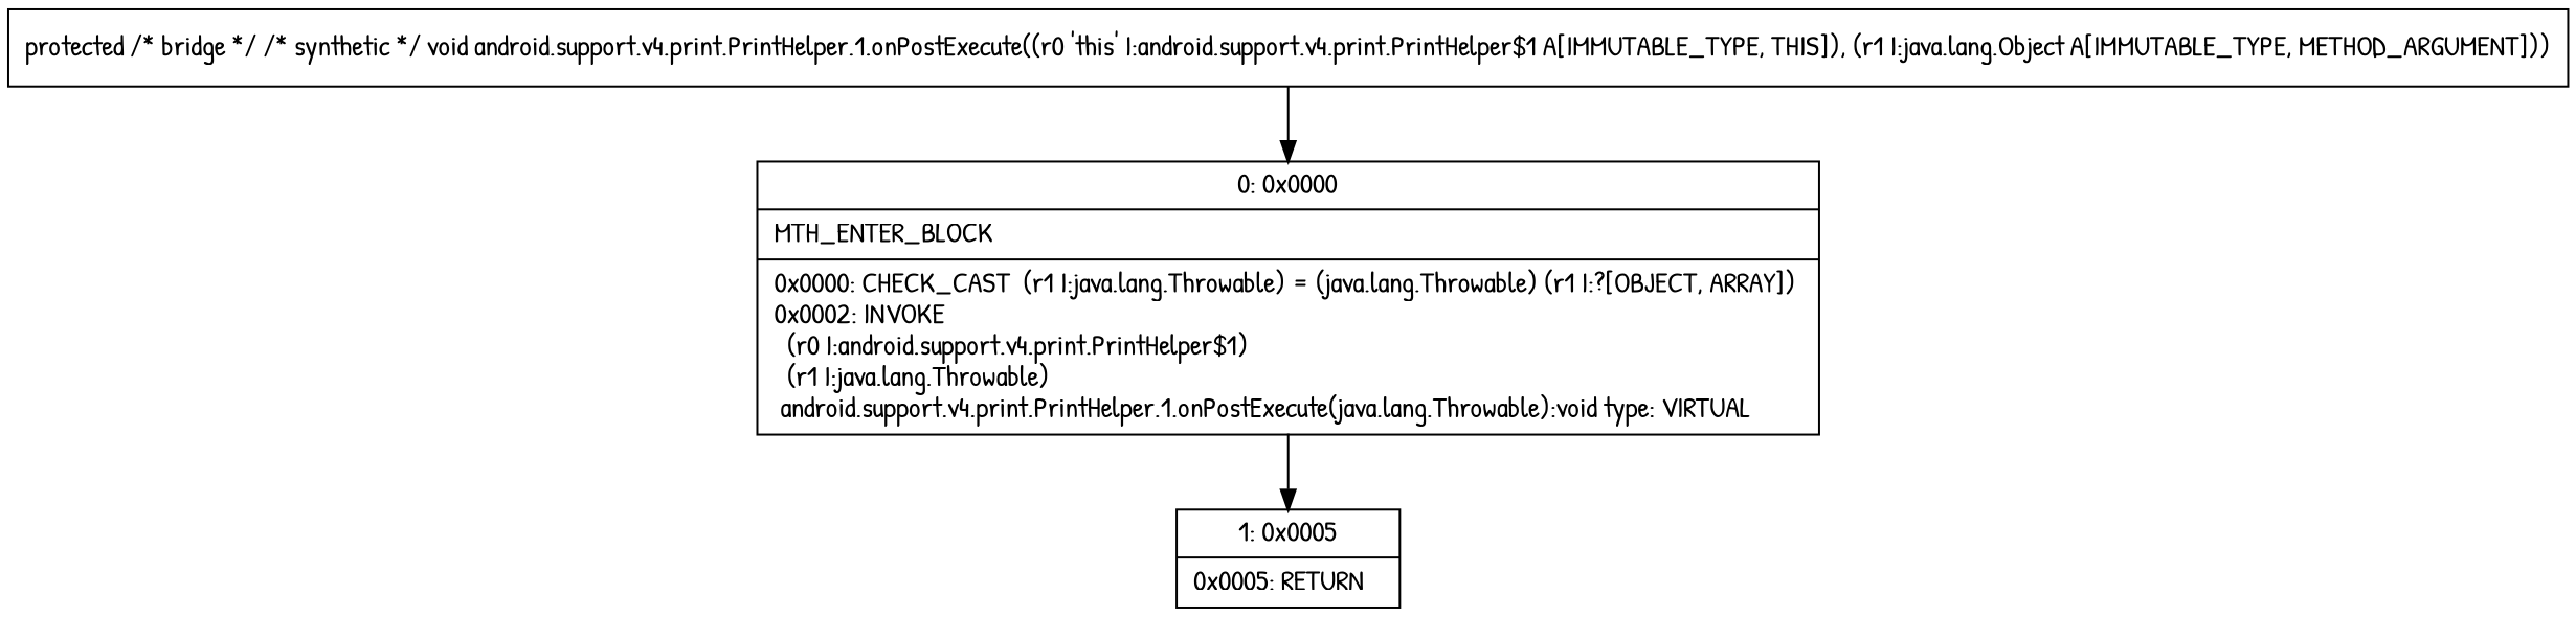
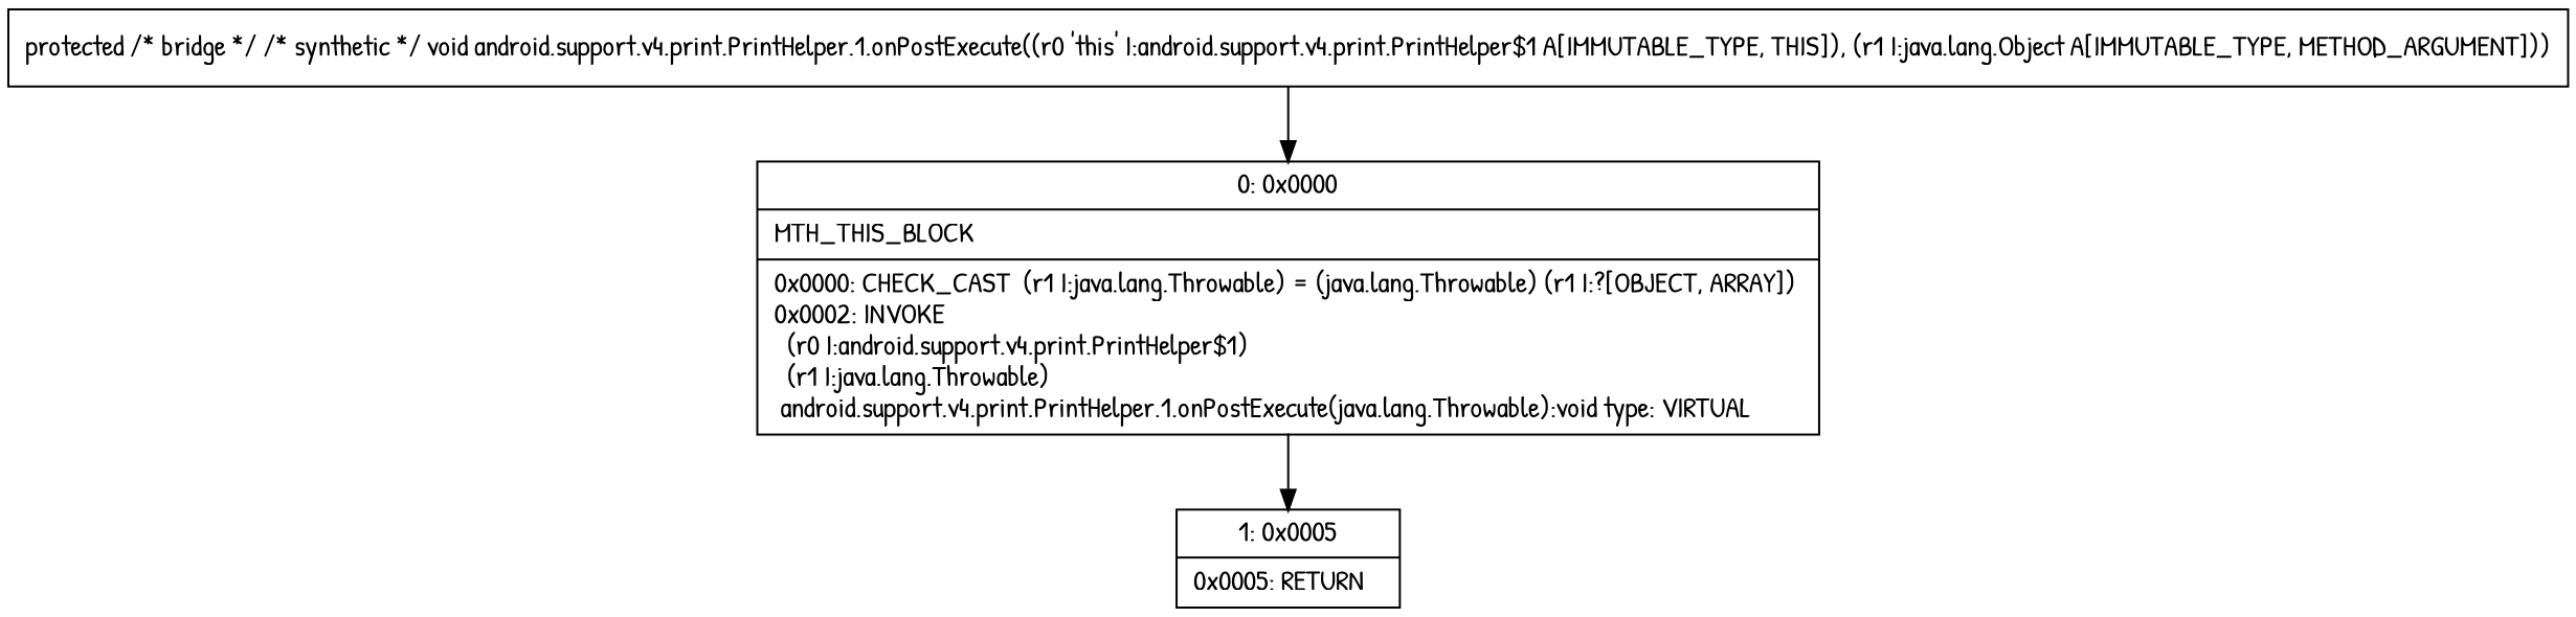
  digraph {
    fontname="Patrick Hand"
    node [shape=record fontname="Patrick Hand"]
    edge [fontname="Patrick Hand"]
-   n1 [label="{0\:\ 0x0000|MTH_ENTER_BLOCK\l|0x0000: CHECK_CAST  (r1 I:java.lang.Throwable) = (java.lang.Throwable) (r1 I:?[OBJECT, ARRAY]) \l0x0002: INVOKE  \l  (r0 I:android.support.v4.print.PrintHelper$1)\l  (r1 I:java.lang.Throwable)\l android.support.v4.print.PrintHelper.1.onPostExecute(java.lang.Throwable):void type: VIRTUAL \l}"]
+   n1 [label="{0\:\ 0x0000|MTH_THIS_BLOCK\l|0x0000: CHECK_CAST  (r1 I:java.lang.Throwable) = (java.lang.Throwable) (r1 I:?[OBJECT, ARRAY]) \l0x0002: INVOKE  \l  (r0 I:android.support.v4.print.PrintHelper$1)\l  (r1 I:java.lang.Throwable)\l android.support.v4.print.PrintHelper.1.onPostExecute(java.lang.Throwable):void type: VIRTUAL \l}"]
    n2 [label="{1\:\ 0x0005|0x0005: RETURN   \l}"]
    n3 [label="{protected \/* bridge *\/ \/* synthetic *\/ void android.support.v4.print.PrintHelper.1.onPostExecute((r0 'this' I:android.support.v4.print.PrintHelper$1 A[IMMUTABLE_TYPE, THIS]), (r1 I:java.lang.Object A[IMMUTABLE_TYPE, METHOD_ARGUMENT])) }"]
    n1 -> n2
    n3 -> n1
  }
